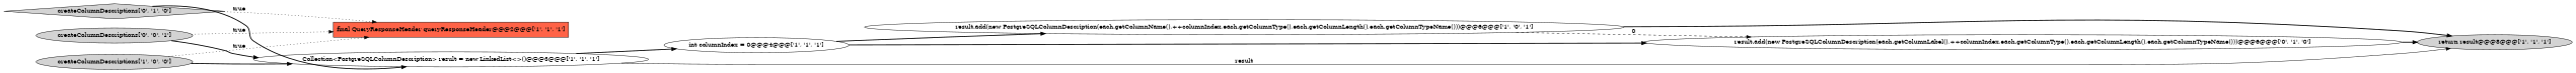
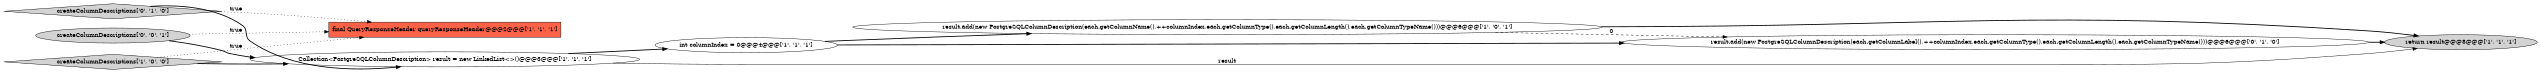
  digraph {
    rankdir=LR
    node [fillcolor=white shape=ellipse style=filled]
    edge [style=bold]
    n1 [label="result.add(new PostgreSQLColumnDescription(each.getColumnLabel(),++columnIndex,each.getColumnType(),each.getColumnLength(),each.getColumnTypeName()))@@@6@@@['0', '1', '0']"]
    n2 [fillcolor=lightgray label="return result@@@8@@@['1', '1', '1']"]
    n3 [label="result.add(new PostgreSQLColumnDescription(each.getColumnName(),++columnIndex,each.getColumnType(),each.getColumnLength(),each.getColumnTypeName()))@@@6@@@['1', '0', '1']"]
    n4 [label="Collection<PostgreSQLColumnDescription> result = new LinkedList<>()@@@3@@@['1', '1', '1']"]
    n5 [label="int columnIndex = 0@@@4@@@['1', '1', '1']"]
    n6 [fillcolor=lightgray label="createColumnDescriptions['0', '0', '1']"]
    n7 [fillcolor=tomato label="final QueryResponseHeader queryResponseHeader@@@2@@@['1', '1', '1']" shape=box]
    n8 [fillcolor=lightgray label="createColumnDescriptions['0', '1', '0']" shape=diamond]
-   n9 [fillcolor=lightgray label="createColumnDescriptions['1', '0', '0']"]
+   n9 [fillcolor=lightgray label="createColumnDescriptions['1', '0', '0']" shape=diamond]
    n1 -> n2
    n3 -> n1 [label=0 style=dashed]
    n3 -> n2
    n4 -> n2 [label=result style=solid]
    n4 -> n5
    n5 -> n1
    n5 -> n3
    n6 -> n4
    n6 -> n7 [label=true style=dotted]
    n8 -> n4
    n8 -> n7 [label=true style=dotted]
    n9 -> n4
    n9 -> n7 [label=true style=dotted]
  }
